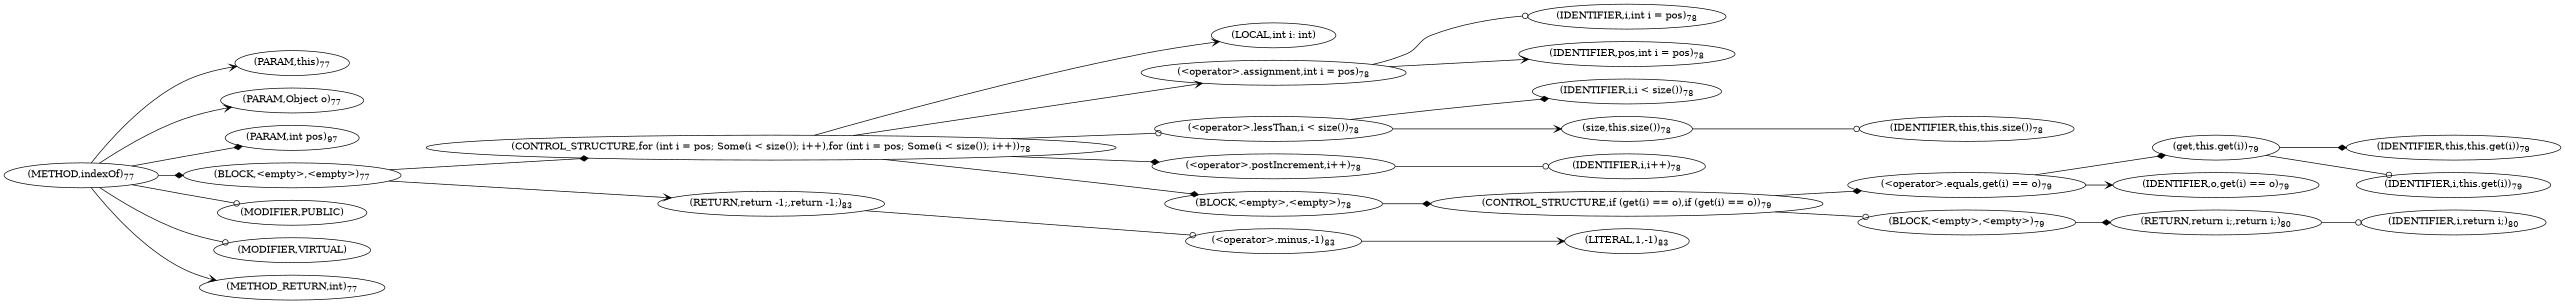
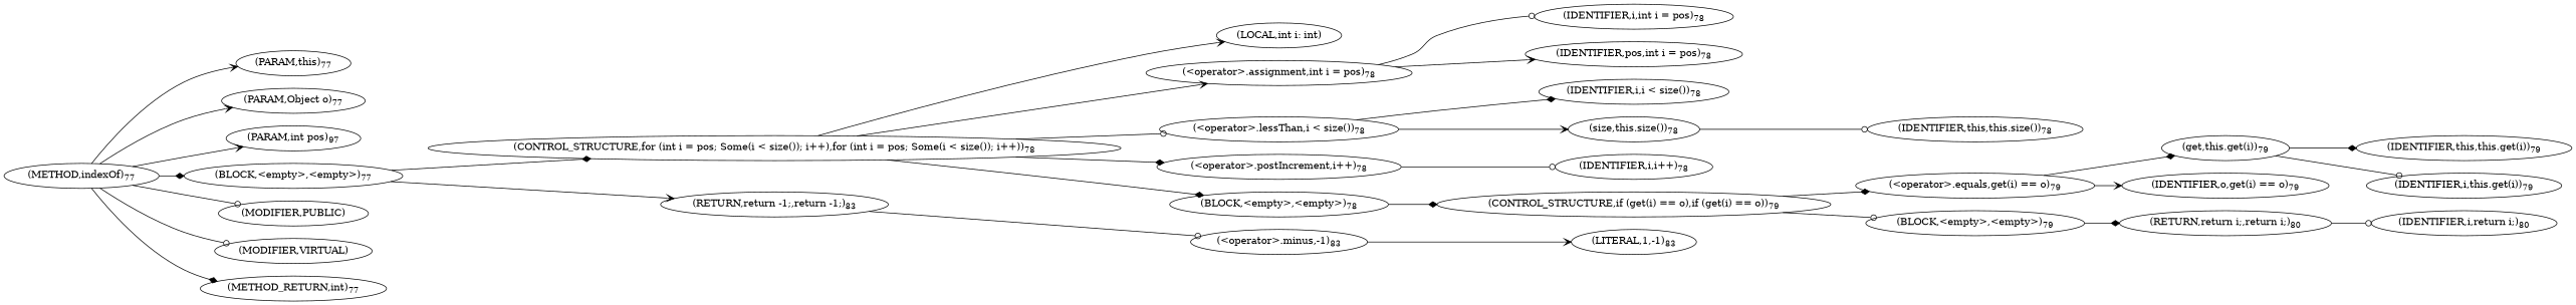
  digraph {
    rankdir=LR
    edge [arrowhead=vee]
    n1 [label=<(METHOD,indexOf)<SUB>77</SUB>>]
    n2 [label=<(PARAM,this)<SUB>77</SUB>>]
    n3 [label=<(PARAM,Object o)<SUB>77</SUB>>]
    n4 [label=<(PARAM,int pos)<SUB>97</SUB>>]
    n5 [label=<(BLOCK,&lt;empty&gt;,&lt;empty&gt;)<SUB>77</SUB>>]
    n6 [label=<(MODIFIER,PUBLIC)>]
    n7 [label=<(MODIFIER,VIRTUAL)>]
    n8 [label=<(METHOD_RETURN,int)<SUB>77</SUB>>]
    n9 [label=<(CONTROL_STRUCTURE,for (int i = pos; Some(i &lt; size()); i++),for (int i = pos; Some(i &lt; size()); i++))<SUB>78</SUB>>]
    n10 [label=<(RETURN,return -1;,return -1;)<SUB>83</SUB>>]
    n11 [label=<(LOCAL,int i: int)>]
    n12 [label=<(&lt;operator&gt;.assignment,int i = pos)<SUB>78</SUB>>]
    n13 [label=<(&lt;operator&gt;.lessThan,i &lt; size())<SUB>78</SUB>>]
    n14 [label=<(&lt;operator&gt;.postIncrement,i++)<SUB>78</SUB>>]
    n15 [label=<(BLOCK,&lt;empty&gt;,&lt;empty&gt;)<SUB>78</SUB>>]
    n16 [label=<(&lt;operator&gt;.minus,-1)<SUB>83</SUB>>]
    n17 [label=<(IDENTIFIER,i,int i = pos)<SUB>78</SUB>>]
    n18 [label=<(IDENTIFIER,pos,int i = pos)<SUB>78</SUB>>]
    n19 [label=<(IDENTIFIER,i,i &lt; size())<SUB>78</SUB>>]
    n20 [label=<(size,this.size())<SUB>78</SUB>>]
    n21 [label=<(IDENTIFIER,i,i++)<SUB>78</SUB>>]
    n22 [label=<(CONTROL_STRUCTURE,if (get(i) == o),if (get(i) == o))<SUB>79</SUB>>]
    n23 [label=<(IDENTIFIER,this,this.size())<SUB>78</SUB>>]
    n24 [label=<(&lt;operator&gt;.equals,get(i) == o)<SUB>79</SUB>>]
    n25 [label=<(BLOCK,&lt;empty&gt;,&lt;empty&gt;)<SUB>79</SUB>>]
    n26 [label=<(get,this.get(i))<SUB>79</SUB>>]
    n27 [label=<(IDENTIFIER,o,get(i) == o)<SUB>79</SUB>>]
    n28 [label=<(RETURN,return i;,return i;)<SUB>80</SUB>>]
    n29 [label=<(IDENTIFIER,this,this.get(i))<SUB>79</SUB>>]
    n30 [label=<(IDENTIFIER,i,this.get(i))<SUB>79</SUB>>]
    n31 [label=<(IDENTIFIER,i,return i;)<SUB>80</SUB>>]
    n32 [label=<(LITERAL,1,-1)<SUB>83</SUB>>]
    n1 -> n2
    n1 -> n3
-   n1 -> n4 [arrowhead=diamond]
+   n1 -> n4
    n1 -> n5 [arrowhead=diamond]
    n1 -> n6 [arrowhead=odot]
    n1 -> n7 [arrowhead=odot]
-   n1 -> n8
+   n1 -> n8 [arrowhead=diamond]
    n5 -> n9 [arrowhead=diamond]
    n5 -> n10
    n9 -> n11
    n9 -> n12
    n9 -> n13 [arrowhead=odot]
    n9 -> n14 [arrowhead=diamond]
    n9 -> n15 [arrowhead=diamond]
    n10 -> n16 [arrowhead=odot]
    n12 -> n17 [arrowhead=odot]
    n12 -> n18
    n13 -> n19 [arrowhead=diamond]
    n13 -> n20
    n14 -> n21 [arrowhead=odot]
    n15 -> n22 [arrowhead=diamond]
    n16 -> n32
    n20 -> n23 [arrowhead=odot]
    n22 -> n24 [arrowhead=diamond]
    n22 -> n25 [arrowhead=odot]
    n24 -> n26 [arrowhead=diamond]
    n24 -> n27
    n25 -> n28 [arrowhead=diamond]
    n26 -> n29 [arrowhead=diamond]
    n26 -> n30 [arrowhead=odot]
    n28 -> n31 [arrowhead=odot]
  }
